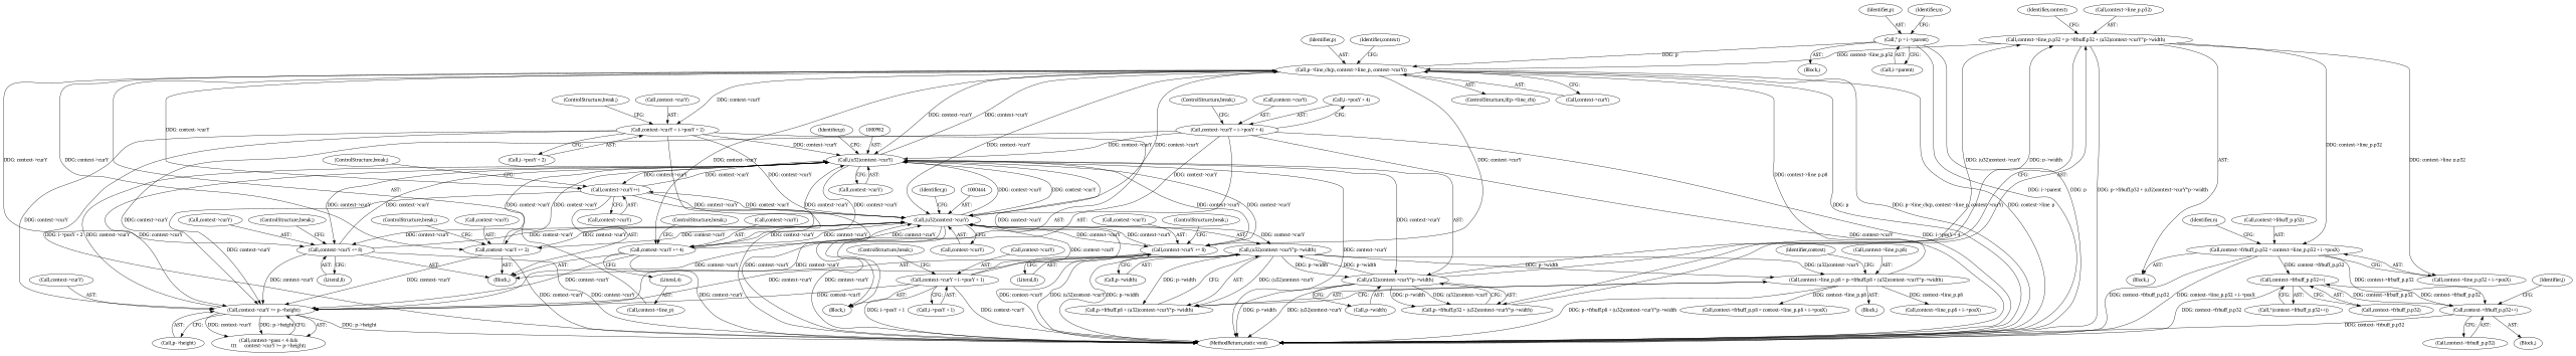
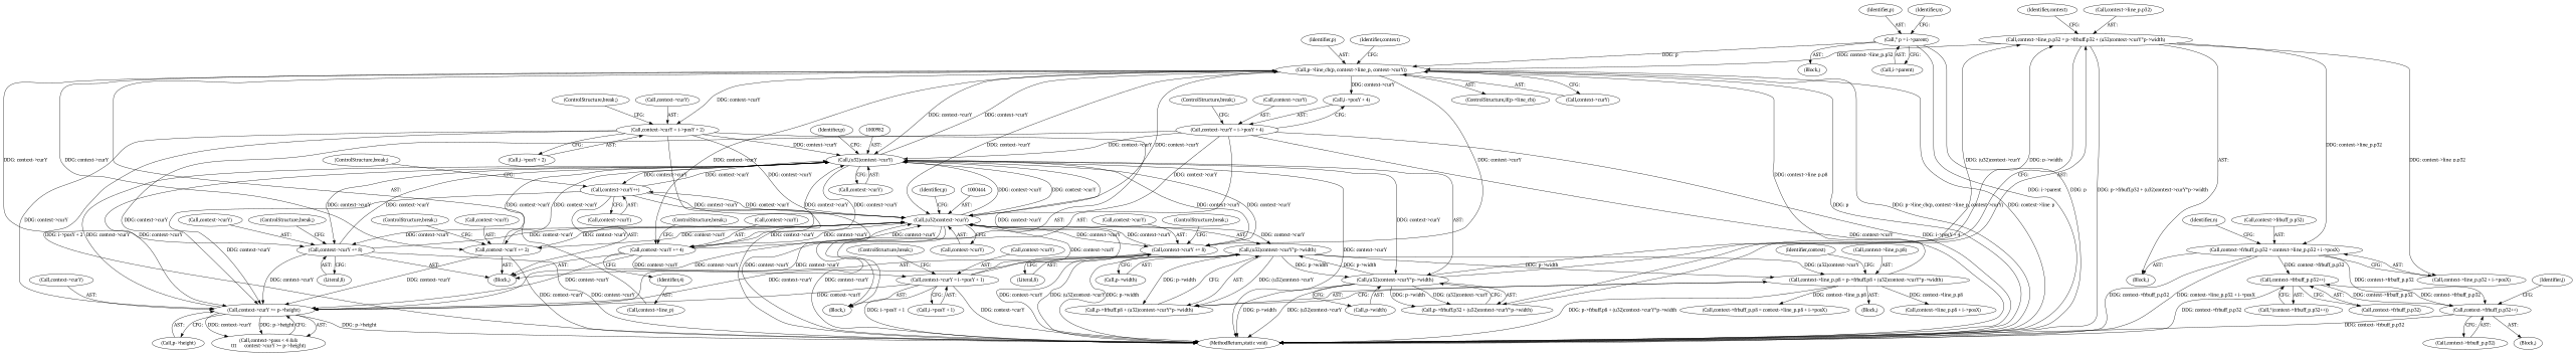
  digraph {
    fontname="PT Serif"
    node [fontname="PT Serif"]
    edge [fontname="PT Serif"]
    n1 [label="(Call,context->frbuff_p.p32 = context->line_p.p32 + i->posX)"]
    n2 [label="(Call,context->frbuff_p.p32++)"]
    n3 [label="(Call,context->frbuff_p.p32++)"]
    n4 [label="(Call,context->line_p.p32 + i->posX)"]
    n5 [label="(Block,)"]
    n6 [label="(MethodReturn,static void)"]
    n7 [label="(Call,context->frbuff_p.p32)"]
    n8 [label="(Call,*(context->frbuff_p.p32++))"]
    n9 [label="(Block,)"]
    n10 [label="(Call,context->frbuff_p.p32)"]
    n11 [label="(Call,context->line_p.p32 = p->frbuff.p32 + (u32)context->curY*p->width)"]
    n12 [label="(Call,p->line_cb(p, context->line_p, context->curY))"]
    n13 [label="(Call,p->frbuff.p32 + (u32)context->curY*p->width)"]
    n14 [label="(Call,(u32)context->curY)"]
    n15 [label="(Call,context->curY++)"]
    n16 [label="(Call,(u32)context->curY)"]
    n17 [label="(Call,context->curY += 4)"]
    n18 [label="(Call,context->curY += 8)"]
    n19 [label="(Call,context->curY += 8)"]
    n20 [label="(Call,context->curY += 2)"]
    n21 [label="(ControlStructure,if(p->line_cb))"]
    n22 [label="(Call,context->curY)"]
    n23 [label="(Call,context->curY = i->posY + 2)"]
    n24 [label="(Call,(u32)context->curY*p->width)"]
    n25 [label="(Call,(u32)context->curY*p->width)"]
    n26 [label="(Call,p->width)"]
    n27 [label="(Call,context->line_p.p8 = p->frbuff.p8 + (u32)context->curY*p->width)"]
    n28 [label="(Call,p->frbuff.p8 + (u32)context->curY*p->width)"]
    n29 [label="(Call,p->width)"]
    n30 [label="(Call,context->curY >= p->height)"]
    n31 [label="(Call,context->curY)"]
    n32 [label="(Block,)"]
    n33 [label="(Call,context->curY)"]
    n34 [label="(Call,context->curY)"]
-   n35 [label="(Literal,4)"]
+   n35 [label="(Identifier,4)"]
    n36 [label="(Literal,8)"]
    n37 [label="(Call,context->pass < 4 &&\n\t\t\t      context->curY >= p->height)"]
    n38 [label="(Call,p->height)"]
    n39 [label="(Literal,8)"]
    n40 [label="(Call,context->line_p)"]
    n41 [label="(Call,* p = i->parent)"]
    n42 [label="(Block,)"]
    n43 [label="(Call,i->parent)"]
    n44 [label="(Call,context->frbuff_p.p8 = context->line_p.p8 + i->posX)"]
    n45 [label="(Block,)"]
    n46 [label="(Call,context->line_p.p8 + i->posX)"]
    n47 [label="(Call,context->curY = i->posY + 4)"]
    n48 [label="(Block,)"]
    n49 [label="(Call,i->posY + 4)"]
    n50 [label="(Call,context->curY = i->posY + 1)"]
    n51 [label="(Call,i->posY + 1)"]
    n52 [label="(Call,i->posY + 2)"]
    n53 [label="(ControlStructure,break;)"]
    n54 [label="(Call,context->curY)"]
    n55 [label="(Identifier,p)"]
    n56 [label="(Identifier,context)"]
    n57 [label="(ControlStructure,break;)"]
    n58 [label="(Call,context->curY)"]
    n59 [label="(ControlStructure,break;)"]
    n60 [label="(ControlStructure,break;)"]
    n61 [label="(Identifier,j)"]
    n62 [label="(Identifier,p)"]
    n63 [label="(Identifier,context)"]
    n64 [label="(Call,context->curY)"]
    n65 [label="(ControlStructure,break;)"]
    n66 [label="(Identifier,n)"]
    n67 [label="(Call,context->curY)"]
    n68 [label="(Call,context->curY)"]
    n69 [label="(ControlStructure,break;)"]
    n70 [label="(ControlStructure,break;)"]
    n71 [label="(Call,context->frbuff_p.p32)"]
    n72 [label="(Call,context->curY)"]
    n73 [label="(Identifier,p)"]
    n74 [label="(Call,context->line_p.p8)"]
    n75 [label="(ControlStructure,break;)"]
    n76 [label="(Call,context->curY)"]
    n77 [label="(Identifier,n)"]
    n78 [label="(Call,context->line_p.p32)"]
    n79 [label="(Identifier,context)"]
    n80 [label="(Call,context->curY)"]
    n81 [label="(Identifier,p)"]
    n82 [label=1000982]
    1000444
    n1 -> n2 [label="DDG: context->frbuff_p.p32"]
    n1 -> n3 [label="DDG: context->frbuff_p.p32"]
    n1 -> n4 [label="CFG: "]
    n1 -> n5 [label="AST: "]
    n1 -> n6 [label="DDG: context->line_p.p32 + i->posX"]
    n1 -> n6 [label="DDG: context->frbuff_p.p32"]
    n2 -> n3 [label="DDG: context->frbuff_p.p32"]
    n2 -> n6 [label="DDG: context->frbuff_p.p32"]
    n2 -> n7 [label="CFG: "]
    n2 -> n8 [label="AST: "]
    n3 -> n2 [label="DDG: context->frbuff_p.p32"]
    n3 -> n6 [label="DDG: context->frbuff_p.p32"]
    n3 -> n9 [label="AST: "]
    n3 -> n10 [label="CFG: "]
    n4 -> n1 [label="AST: "]
    n7 -> n2 [label="AST: "]
    n8 -> n2 [label="CFG: "]
    n10 -> n3 [label="AST: "]
    n11 -> n1 [label="DDG: context->line_p.p32"]
    n11 -> n4 [label="DDG: context->line_p.p32"]
    n11 -> n5 [label="AST: "]
    n11 -> n6 [label="DDG: p->frbuff.p32 + (u32)context->curY*p->width"]
    n11 -> n12 [label="DDG: context->line_p.p32"]
    n11 -> n13 [label="CFG: "]
    n12 -> n6 [label="DDG: p"]
    n12 -> n6 [label="DDG: p->line_cb(p, context->line_p, context->curY)"]
    n12 -> n6 [label="DDG: context->line_p"]
    n12 -> n14 [label="DDG: context->curY"]
-   n12 -> n15 [label="DDG: context->curY"]
+   n12 -> n49 [label="DDG: context->curY"]
    n12 -> n16 [label="DDG: context->curY"]
    n12 -> n17 [label="DDG: context->curY"]
    n12 -> n18 [label="DDG: context->curY"]
    n12 -> n19 [label="DDG: context->curY"]
    n12 -> n20 [label="DDG: context->curY"]
    n12 -> n21 [label="AST: "]
    n12 -> n22 [label="CFG: "]
    n12 -> n23 [label="DDG: context->curY"]
    n13 -> n11 [label="AST: "]
    n13 -> n24 [label="CFG: "]
    n14 -> n6 [label="DDG: context->curY"]
    n14 -> n12 [label="DDG: context->curY"]
    n14 -> n15 [label="DDG: context->curY"]
    n14 -> n16 [label="DDG: context->curY"]
    n14 -> n17 [label="DDG: context->curY"]
    n14 -> n18 [label="DDG: context->curY"]
    n14 -> n19 [label="DDG: context->curY"]
    n14 -> n20 [label="DDG: context->curY"]
    n14 -> n24 [label="AST: "]
    n14 -> n24 [label="DDG: context->curY"]
    n14 -> n30 [label="DDG: context->curY"]
    n14 -> n31 [label="CFG: "]
    n15 -> n6 [label="DDG: context->curY"]
    n15 -> n14 [label="DDG: context->curY"]
    n15 -> n16 [label="DDG: context->curY"]
    n15 -> n30 [label="DDG: context->curY"]
    n15 -> n32 [label="AST: "]
    n15 -> n33 [label="CFG: "]
    n16 -> n6 [label="DDG: context->curY"]
    n16 -> n12 [label="DDG: context->curY"]
    n16 -> n14 [label="DDG: context->curY"]
    n16 -> n15 [label="DDG: context->curY"]
    n16 -> n17 [label="DDG: context->curY"]
    n16 -> n18 [label="DDG: context->curY"]
    n16 -> n19 [label="DDG: context->curY"]
    n16 -> n20 [label="DDG: context->curY"]
    n16 -> n25 [label="AST: "]
    n16 -> n25 [label="DDG: context->curY"]
    n16 -> n30 [label="DDG: context->curY"]
    n16 -> n34 [label="CFG: "]
-   n17 -> n6 [label="DDG: context->curY"]
+   n17 -> n50 [label="DDG: context->curY"]
    n17 -> n14 [label="DDG: context->curY"]
    n17 -> n16 [label="DDG: context->curY"]
    n17 -> n30 [label="DDG: context->curY"]
    n17 -> n32 [label="AST: "]
    n17 -> n35 [label="CFG: "]
    n18 -> n6 [label="DDG: context->curY"]
    n18 -> n14 [label="DDG: context->curY"]
    n18 -> n16 [label="DDG: context->curY"]
    n18 -> n30 [label="DDG: context->curY"]
    n18 -> n32 [label="AST: "]
    n18 -> n36 [label="CFG: "]
    n19 -> n6 [label="DDG: context->curY"]
    n19 -> n14 [label="DDG: context->curY"]
    n19 -> n16 [label="DDG: context->curY"]
    n19 -> n30 [label="DDG: context->curY"]
    n19 -> n32 [label="AST: "]
    n19 -> n39 [label="CFG: "]
    n20 -> n6 [label="DDG: context->curY"]
    n20 -> n14 [label="DDG: context->curY"]
    n20 -> n16 [label="DDG: context->curY"]
    n20 -> n30 [label="DDG: context->curY"]
    n20 -> n32 [label="AST: "]
    n22 -> n12 [label="AST: "]
    n23 -> n6 [label="DDG: context->curY"]
    n23 -> n6 [label="DDG: i->posY + 2"]
    n23 -> n14 [label="DDG: context->curY"]
    n23 -> n16 [label="DDG: context->curY"]
    n23 -> n30 [label="DDG: context->curY"]
    n23 -> n48 [label="AST: "]
    n23 -> n52 [label="CFG: "]
    n24 -> n6 [label="DDG: p->width"]
    n24 -> n6 [label="DDG: (u32)context->curY"]
    n24 -> n11 [label="DDG: (u32)context->curY"]
    n24 -> n11 [label="DDG: p->width"]
    n24 -> n13 [label="AST: "]
    n24 -> n13 [label="DDG: (u32)context->curY"]
    n24 -> n13 [label="DDG: p->width"]
    n24 -> n25 [label="DDG: p->width"]
    n24 -> n26 [label="CFG: "]
    n25 -> n6 [label="DDG: (u32)context->curY"]
    n25 -> n6 [label="DDG: p->width"]
    n25 -> n24 [label="DDG: p->width"]
    n25 -> n27 [label="DDG: (u32)context->curY"]
    n25 -> n27 [label="DDG: p->width"]
    n25 -> n28 [label="AST: "]
    n25 -> n28 [label="DDG: (u32)context->curY"]
    n25 -> n28 [label="DDG: p->width"]
    n25 -> n29 [label="CFG: "]
    n26 -> n24 [label="AST: "]
    n27 -> n6 [label="DDG: p->frbuff.p8 + (u32)context->curY*p->width"]
    n27 -> n12 [label="DDG: context->line_p.p8"]
    n27 -> n28 [label="CFG: "]
    n27 -> n44 [label="DDG: context->line_p.p8"]
    n27 -> n45 [label="AST: "]
    n27 -> n46 [label="DDG: context->line_p.p8"]
    n28 -> n25 [label="CFG: "]
    n28 -> n27 [label="AST: "]
    n29 -> n25 [label="AST: "]
    n30 -> n6 [label="DDG: p->height"]
    n30 -> n14 [label="DDG: context->curY"]
    n30 -> n16 [label="DDG: context->curY"]
    n30 -> n37 [label="AST: "]
    n30 -> n37 [label="DDG: context->curY"]
    n30 -> n37 [label="DDG: p->height"]
    n30 -> n38 [label="CFG: "]
    n31 -> n14 [label="AST: "]
    n33 -> n15 [label="AST: "]
    n34 -> n16 [label="AST: "]
    n35 -> n40 [label="AST: "]
    n36 -> n18 [label="AST: "]
    n37 -> n30 [label="CFG: "]
    n38 -> n30 [label="AST: "]
    n39 -> n19 [label="AST: "]
    n40 -> n12 [label="AST: "]
    n41 -> n6 [label="DDG: i->parent"]
    n41 -> n6 [label="DDG: p"]
    n41 -> n12 [label="DDG: p"]
    n41 -> n42 [label="AST: "]
    n41 -> n43 [label="CFG: "]
    n43 -> n41 [label="AST: "]
    n47 -> n6 [label="DDG: context->curY"]
    n47 -> n6 [label="DDG: i->posY + 4"]
    n47 -> n14 [label="DDG: context->curY"]
    n47 -> n16 [label="DDG: context->curY"]
    n47 -> n30 [label="DDG: context->curY"]
    n47 -> n48 [label="AST: "]
    n47 -> n49 [label="CFG: "]
    n49 -> n47 [label="AST: "]
    n50 -> n6 [label="DDG: context->curY"]
    n50 -> n6 [label="DDG: i->posY + 1"]
    n50 -> n14 [label="DDG: context->curY"]
    n50 -> n16 [label="DDG: context->curY"]
    n50 -> n30 [label="DDG: context->curY"]
    n50 -> n48 [label="AST: "]
    n50 -> n51 [label="CFG: "]
    n51 -> n50 [label="AST: "]
    n52 -> n23 [label="AST: "]
    n53 -> n47 [label="CFG: "]
    n54 -> n18 [label="AST: "]
    n55 -> n41 [label="AST: "]
    n56 -> n11 [label="CFG: "]
    n57 -> n23 [label="CFG: "]
    n58 -> n47 [label="AST: "]
    n59 -> n19 [label="CFG: "]
    n60 -> n15 [label="CFG: "]
    n61 -> n3 [label="CFG: "]
    n62 -> n12 [label="AST: "]
    n63 -> n27 [label="CFG: "]
    n64 -> n23 [label="AST: "]
    n65 -> n18 [label="CFG: "]
    n66 -> n1 [label="CFG: "]
    n67 -> n50 [label="AST: "]
    n68 -> n20 [label="AST: "]
    n69 -> n17 [label="CFG: "]
    n70 -> n20 [label="CFG: "]
    n71 -> n1 [label="AST: "]
    n72 -> n17 [label="AST: "]
    n73 -> n16 [label="CFG: "]
    n74 -> n27 [label="AST: "]
    n75 -> n50 [label="CFG: "]
    n76 -> n19 [label="AST: "]
    n77 -> n41 [label="CFG: "]
    n78 -> n11 [label="AST: "]
    n79 -> n12 [label="CFG: "]
    n80 -> n30 [label="AST: "]
    n81 -> n14 [label="CFG: "]
    n82 -> n14 [label="AST: "]
    1000444 -> n16 [label="AST: "]
  }
